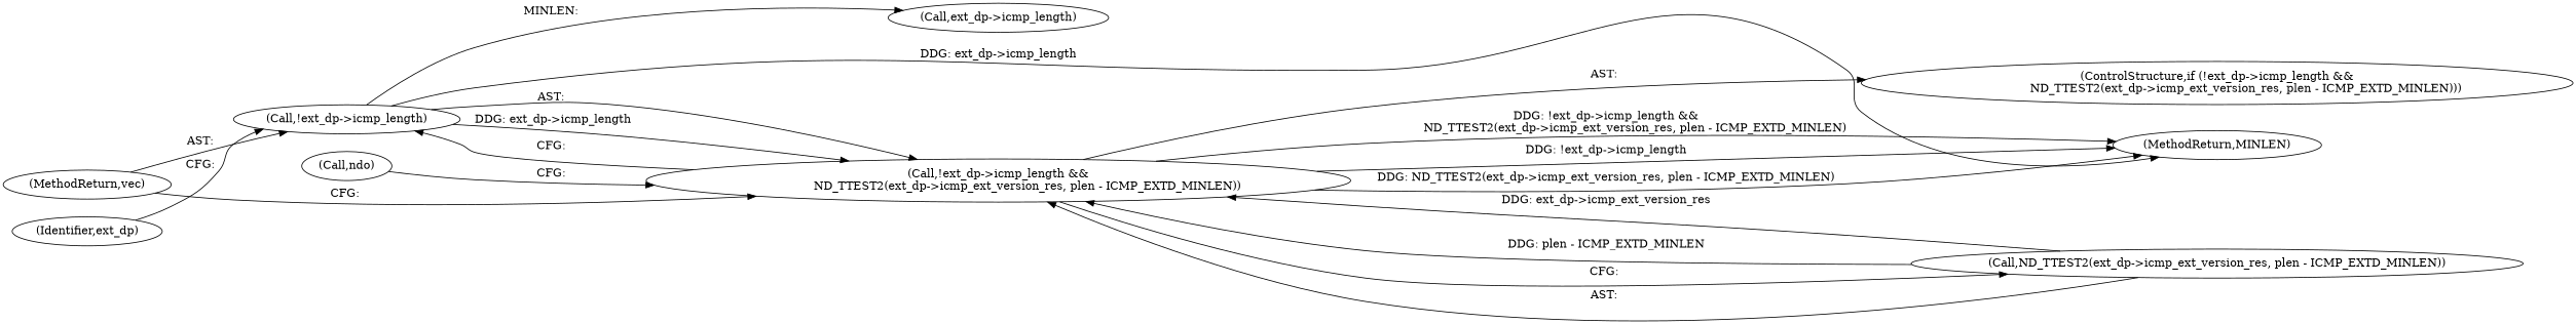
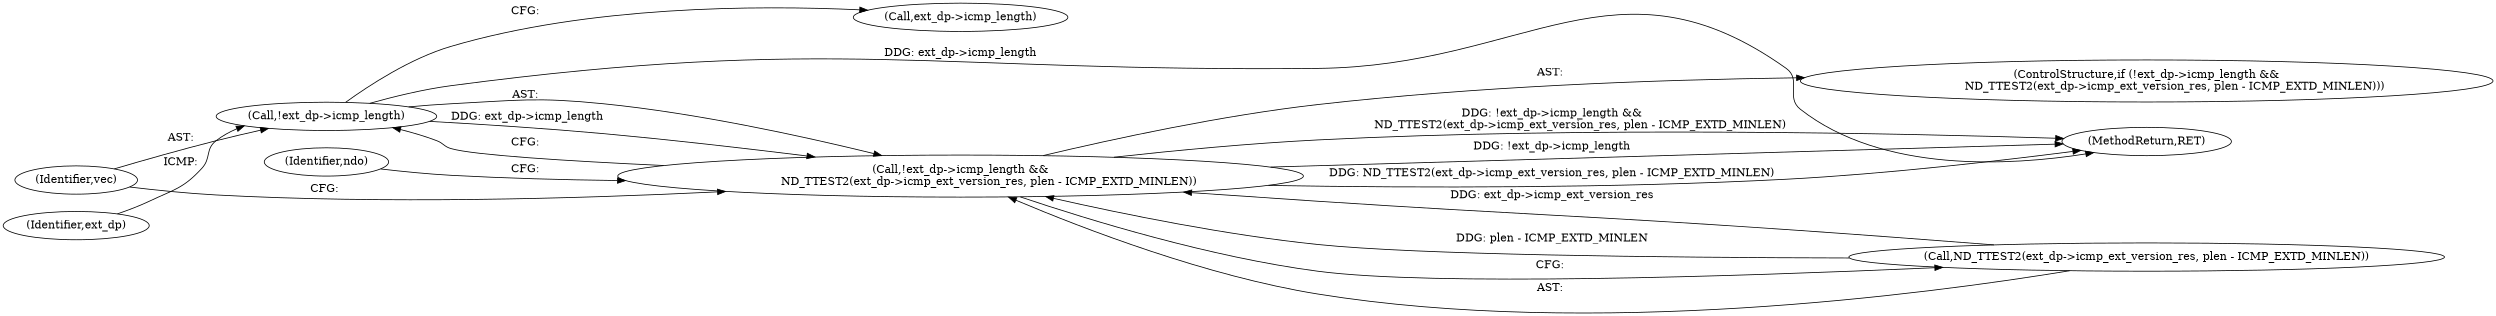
  digraph {
    rankdir=LR
    n1 [label="(Call,!ext_dp->icmp_length)"]
    n2 [label="(Call,!ext_dp->icmp_length &&\n                ND_TTEST2(ext_dp->icmp_ext_version_res, plen - ICMP_EXTD_MINLEN))"]
-   n3 [label="(MethodReturn,MINLEN)"]
+   n3 [label="(MethodReturn,RET)"]
    n4 [label="(Call,ext_dp->icmp_length)"]
    n5 [label="(Call,ND_TTEST2(ext_dp->icmp_ext_version_res, plen - ICMP_EXTD_MINLEN))"]
    n6 [label="(ControlStructure,if (!ext_dp->icmp_length &&\n                ND_TTEST2(ext_dp->icmp_ext_version_res, plen - ICMP_EXTD_MINLEN)))"]
-   n7 [label="(Call,ndo)"]
-   n8 [label="(MethodReturn,vec)"]
+   n7 [label="(Identifier,ndo)"]
+   n8 [label="(Identifier,vec)"]
    n9 [label="(Identifier,ext_dp)"]
    n1 -> n2 [label="AST: "]
    n1 -> n2 [label="DDG: ext_dp->icmp_length"]
    n1 -> n3 [label="DDG: ext_dp->icmp_length"]
-   n1 -> n4 [label="MINLEN: "]
+   n1 -> n4 [label="CFG: "]
    n2 -> n1 [label="CFG: "]
    n2 -> n3 [label="DDG: !ext_dp->icmp_length"]
    n2 -> n3 [label="DDG: ND_TTEST2(ext_dp->icmp_ext_version_res, plen - ICMP_EXTD_MINLEN)"]
    n2 -> n3 [label="DDG: !ext_dp->icmp_length &&\n                ND_TTEST2(ext_dp->icmp_ext_version_res, plen - ICMP_EXTD_MINLEN)"]
    n2 -> n5 [label="CFG: "]
    n2 -> n6 [label="AST: "]
    n5 -> n2 [label="AST: "]
    n5 -> n2 [label="DDG: ext_dp->icmp_ext_version_res"]
    n5 -> n2 [label="DDG: plen - ICMP_EXTD_MINLEN"]
    n7 -> n2 [label="CFG: "]
    n8 -> n1 [label="AST: "]
    n8 -> n2 [label="CFG: "]
-   n9 -> n1 [label="CFG: "]
+   n9 -> n1 [label="ICMP: "]
  }
